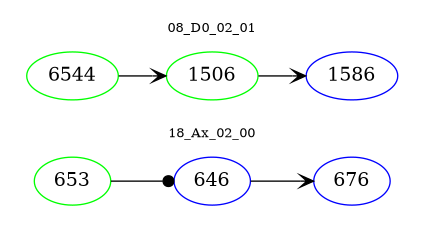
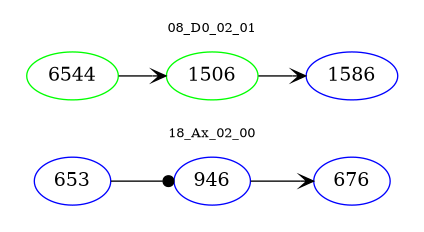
  digraph {
    rankdir=LR
    node [color=green]
    edge [arrowhead=vee color=black]
-   n1 [label=653]
-   n2 [color=blue label=646]
+   n1 [color=blue label=653]
+   n2 [color=blue label=946]
    n3 [color=blue label=676]
    n4 [label=6544]
    n5 [label=1506]
    n6 [color=blue label=1586]
    subgraph cluster_1 {
      color=white
      fontsize=10
      label="18_Ax_02_00"
      n1
      n2
      n3
    }
    subgraph cluster_2 {
      color=white
      fontsize=10
      label="08_D0_02_01"
      n4
      n5
      n6
    }
    n1 -> n2 [arrowhead=dot]
    n2 -> n3
    n4 -> n5
    n5 -> n6
  }
